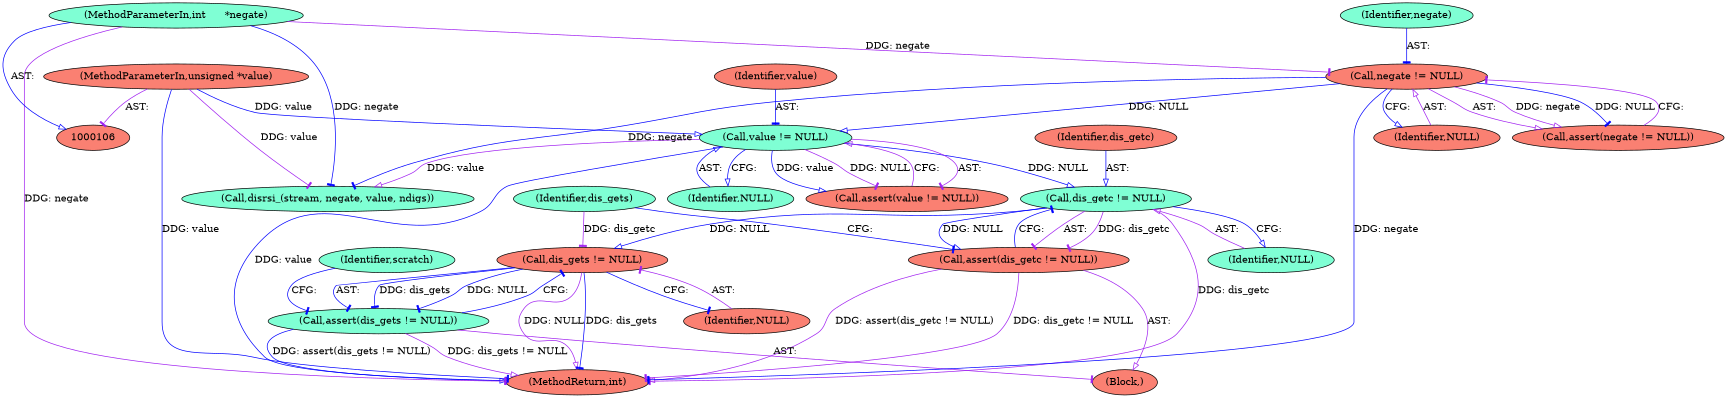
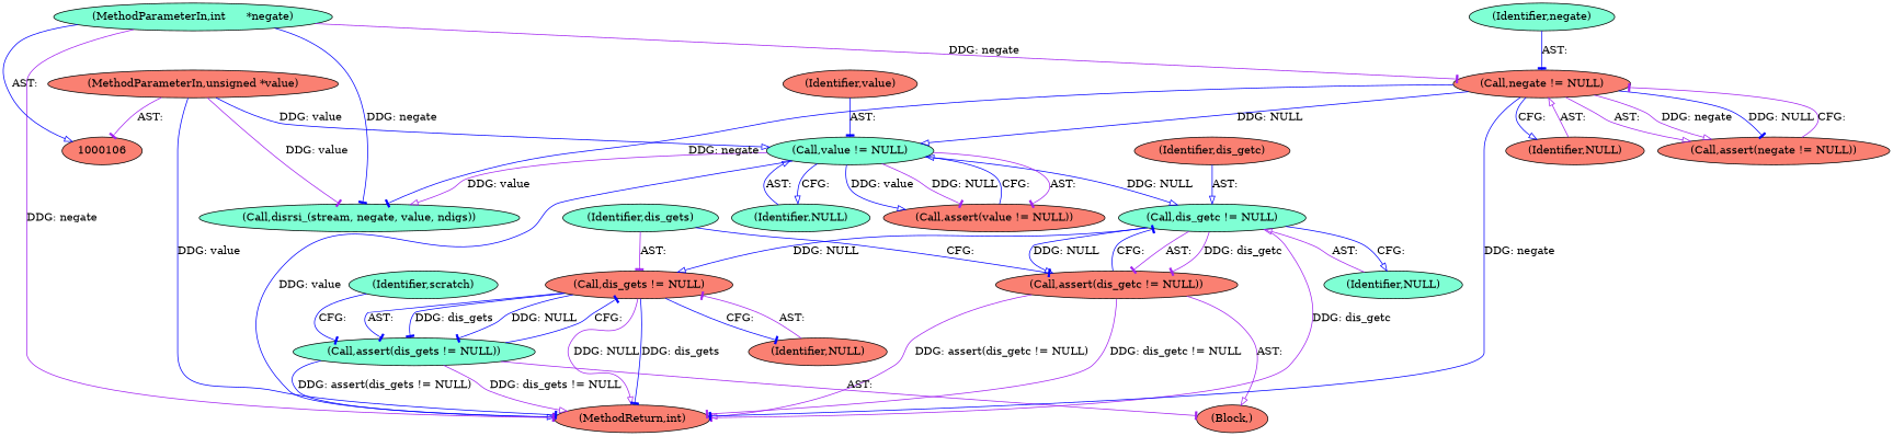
  digraph {
    node [fillcolor=salmon style=filled]
    edge [arrowhead=tee color=blue]
    n1 [fillcolor=aquamarine label="(Call,dis_getc != NULL)"]
    n2 [label="(Call,assert(dis_getc != NULL))"]
    n3 [label="(Call,dis_gets != NULL)"]
    n4 [label="(MethodReturn,int)"]
    n5 [fillcolor=aquamarine label="(Identifier,NULL)"]
    n6 [label="(Block,)"]
    n7 [fillcolor=aquamarine label="(Call,assert(dis_gets != NULL))"]
    n8 [label="(Identifier,NULL)"]
    n9 [fillcolor=aquamarine label="(Call,value != NULL)"]
    n10 [fillcolor=aquamarine label="(Identifier,NULL)"]
    n11 [label="(Call,assert(value != NULL))"]
    n12 [fillcolor=aquamarine label="(Call,disrsi_(stream, negate, value, ndigs))"]
    n13 [label="(MethodParameterIn,unsigned *value)"]
    1000106
    n15 [label="(Call,negate != NULL)"]
    n16 [label="(Identifier,NULL)"]
    n17 [label="(Call,assert(negate != NULL))"]
    n18 [fillcolor=aquamarine label="(MethodParameterIn,int      *negate)"]
    n19 [label="(Identifier,dis_getc)"]
    n20 [fillcolor=aquamarine label="(Identifier,negate)"]
    n21 [label="(Identifier,value)"]
    n22 [fillcolor=aquamarine label="(Identifier,scratch)"]
    n23 [fillcolor=aquamarine label="(Identifier,dis_gets)"]
    n1 -> n2 [color=purple label="AST: "]
    n1 -> n2 [color=purple label="DDG: dis_getc"]
    n1 -> n2 [arrowhead=onormal label="DDG: NULL"]
    n1 -> n3 [arrowhead=onormal label="DDG: NULL"]
    n1 -> n4 [color=purple label="DDG: dis_getc"]
    n1 -> n5 [arrowhead=onormal label="CFG: "]
    n2 -> n1 [label="CFG: "]
    n2 -> n4 [color=purple label="DDG: dis_getc != NULL"]
    n2 -> n4 [arrowhead=onormal color=purple label="DDG: assert(dis_getc != NULL)"]
    n2 -> n6 [arrowhead=onormal color=purple label="AST: "]
    n3 -> n4 [arrowhead=onormal color=purple label="DDG: NULL"]
    n3 -> n4 [label="DDG: dis_gets"]
    n3 -> n7 [label="AST: "]
    n3 -> n7 [label="DDG: dis_gets"]
    n3 -> n7 [label="DDG: NULL"]
    n3 -> n8 [label="CFG: "]
    n5 -> n1 [arrowhead=onormal color=purple label="AST: "]
    n7 -> n3 [label="CFG: "]
    n7 -> n4 [arrowhead=onormal label="DDG: assert(dis_gets != NULL)"]
    n7 -> n4 [arrowhead=onormal color=purple label="DDG: dis_gets != NULL"]
    n7 -> n6 [color=purple label="AST: "]
    n8 -> n3 [color=purple label="AST: "]
    n9 -> n1 [arrowhead=onormal label="DDG: NULL"]
    n9 -> n4 [label="DDG: value"]
    n9 -> n10 [arrowhead=onormal label="CFG: "]
    n9 -> n11 [color=purple label="AST: "]
    n9 -> n11 [arrowhead=onormal label="DDG: value"]
    n9 -> n11 [color=purple label="DDG: NULL"]
    n9 -> n12 [arrowhead=onormal color=purple label="DDG: value"]
    n10 -> n9 [arrowhead=onormal label="AST: "]
-   n11 -> n9 [arrowhead=onormal color=purple label="CFG: "]
+   n11 -> n9 [arrowhead=onormal label="CFG: "]
    n13 -> n4 [label="DDG: value"]
    n13 -> n9 [arrowhead=onormal label="DDG: value"]
    n13 -> n12 [color=purple label="DDG: value"]
    n13 -> 1000106 [color=purple label="AST: "]
    n15 -> n4 [label="DDG: negate"]
    n15 -> n9 [arrowhead=onormal label="DDG: NULL"]
    n15 -> n12 [label="DDG: negate"]
    n15 -> n16 [arrowhead=onormal label="CFG: "]
    n15 -> n17 [arrowhead=onormal color=purple label="AST: "]
    n15 -> n17 [arrowhead=onormal color=purple label="DDG: negate"]
    n15 -> n17 [label="DDG: NULL"]
    n16 -> n15 [arrowhead=onormal color=purple label="AST: "]
    n17 -> n15 [color=purple label="CFG: "]
    n18 -> n4 [color=purple label="DDG: negate"]
    n18 -> n12 [label="DDG: negate"]
    n18 -> 1000106 [arrowhead=onormal label="AST: "]
    n18 -> n15 [color=purple label="DDG: negate"]
    n19 -> n1 [arrowhead=onormal label="AST: "]
    n20 -> n15 [label="AST: "]
    n21 -> n9 [label="AST: "]
    n22 -> n7 [label="CFG: "]
    n23 -> n2 [label="CFG: "]
-   n23 -> n3 [color=purple label="DDG: dis_getc"]
+   n23 -> n3 [color=purple label="AST: "]
  }
